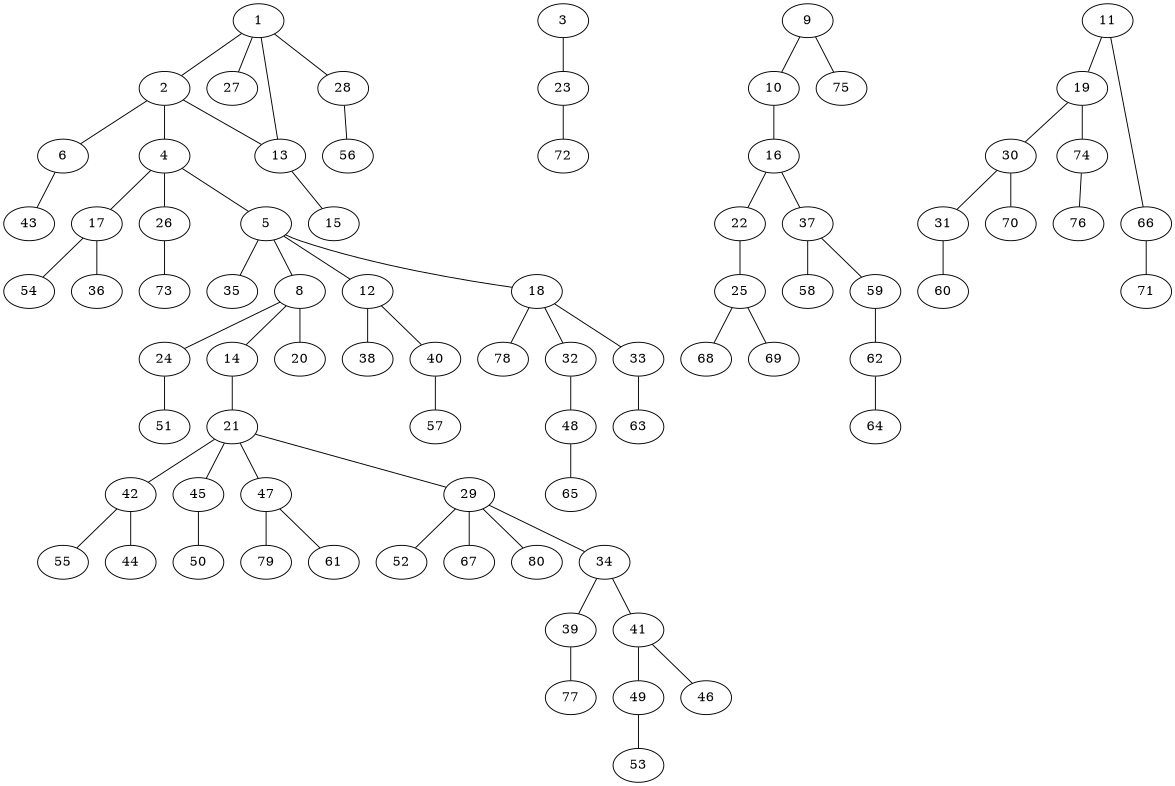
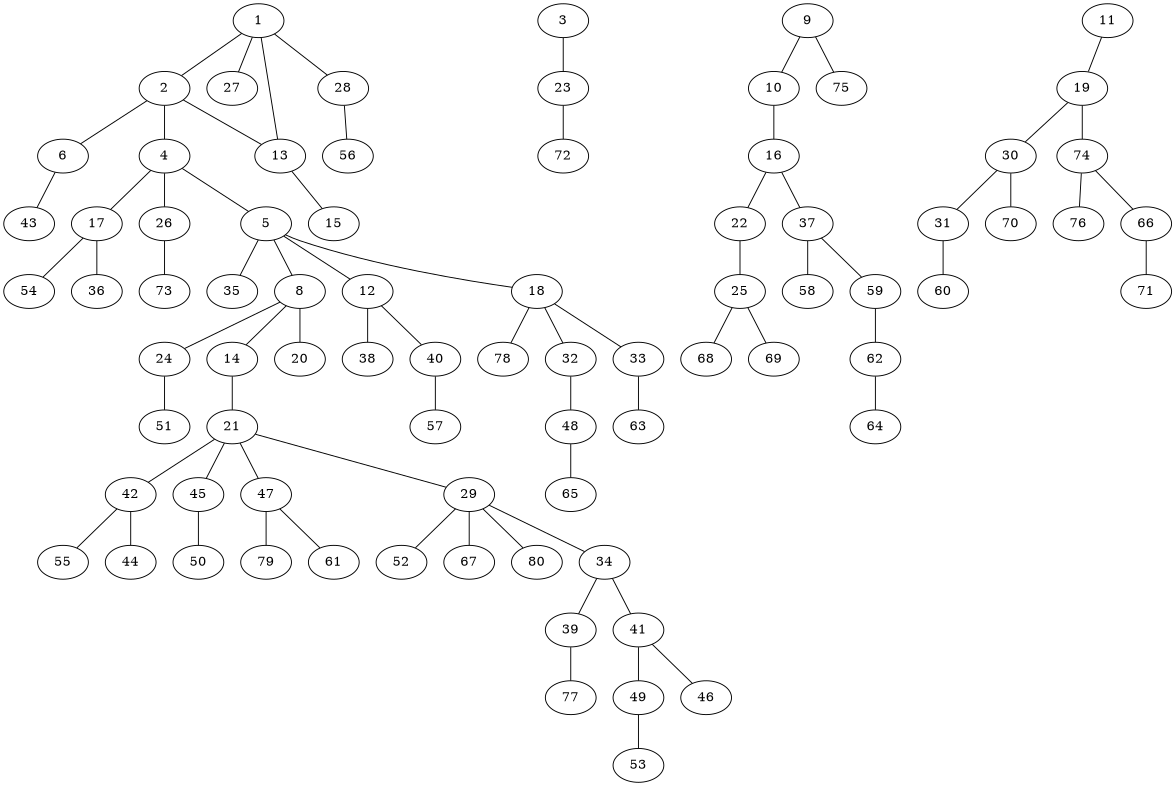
  graph {
    1
    2
    27
    28
    13
    4
    6
    3
    23
    56
    5
    17
    26
    43
    15
    72
    8
    12
    18
    35
    36
    54
    73
    9
    10
    75
    11
    19
    66
    14
    20
    24
    38
    40
    32
    33
    78
    21
    51
    57
    48
    63
    16
    30
    74
    71
    29
    42
    45
    47
    22
    37
    25
    58
    59
    31
    70
    76
    34
    52
    67
    80
    44
    55
    50
    61
    79
    68
    69
    62
    65
    60
    39
    41
    77
    46
    49
    53
    64
    1 -- 2
    1 -- 27
    1 -- 28
    1 -- 13
    2 -- 13
    2 -- 4
    2 -- 6
    28 -- 56
    13 -- 15
    4 -- 5
    4 -- 17
    4 -- 26
    6 -- 43
    3 -- 23
    23 -- 72
    5 -- 8
    5 -- 12
    5 -- 18
    5 -- 35
    17 -- 36
    17 -- 54
    26 -- 73
    8 -- 14
    8 -- 20
    8 -- 24
    12 -- 38
    12 -- 40
    18 -- 32
    18 -- 33
    18 -- 78
    9 -- 10
    9 -- 75
    10 -- 16
    11 -- 19
-   11 -- 66
+   74 -- 66
    19 -- 30
    19 -- 74
    66 -- 71
    14 -- 21
    24 -- 51
    40 -- 57
    32 -- 48
    33 -- 63
    21 -- 29
    21 -- 42
    21 -- 45
    21 -- 47
    48 -- 65
    16 -- 22
    16 -- 37
    30 -- 31
    30 -- 70
    74 -- 76
    29 -- 34
    29 -- 52
    29 -- 67
    29 -- 80
    42 -- 44
    42 -- 55
    45 -- 50
    47 -- 61
    47 -- 79
    22 -- 25
    37 -- 58
    37 -- 59
    25 -- 68
    25 -- 69
    59 -- 62
    31 -- 60
    34 -- 39
    34 -- 41
    62 -- 64
    39 -- 77
    41 -- 46
    41 -- 49
    49 -- 53
  }
